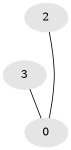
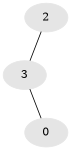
  graph {
    node [color=gray90 style=filled]
    2 [super="+1+6+7+15"]
    3 [super="+11"]
    n3 [label=0 super="+8+10+12+14"]
-   2 -- n3
+   2 -- 3
    3 -- n3
  }
